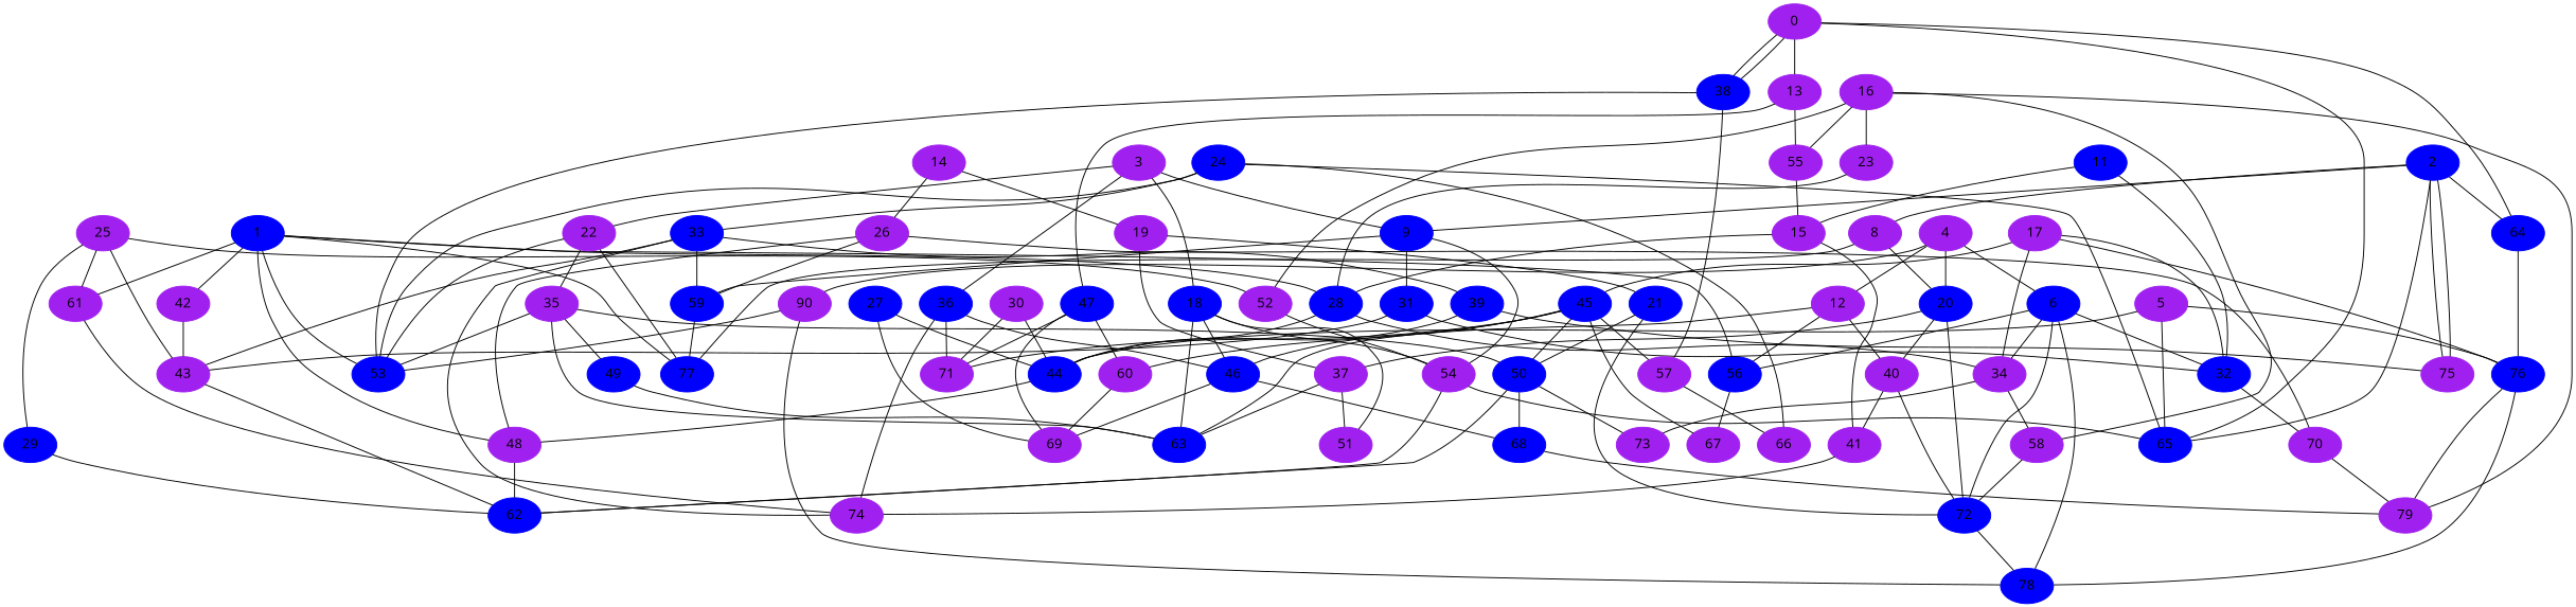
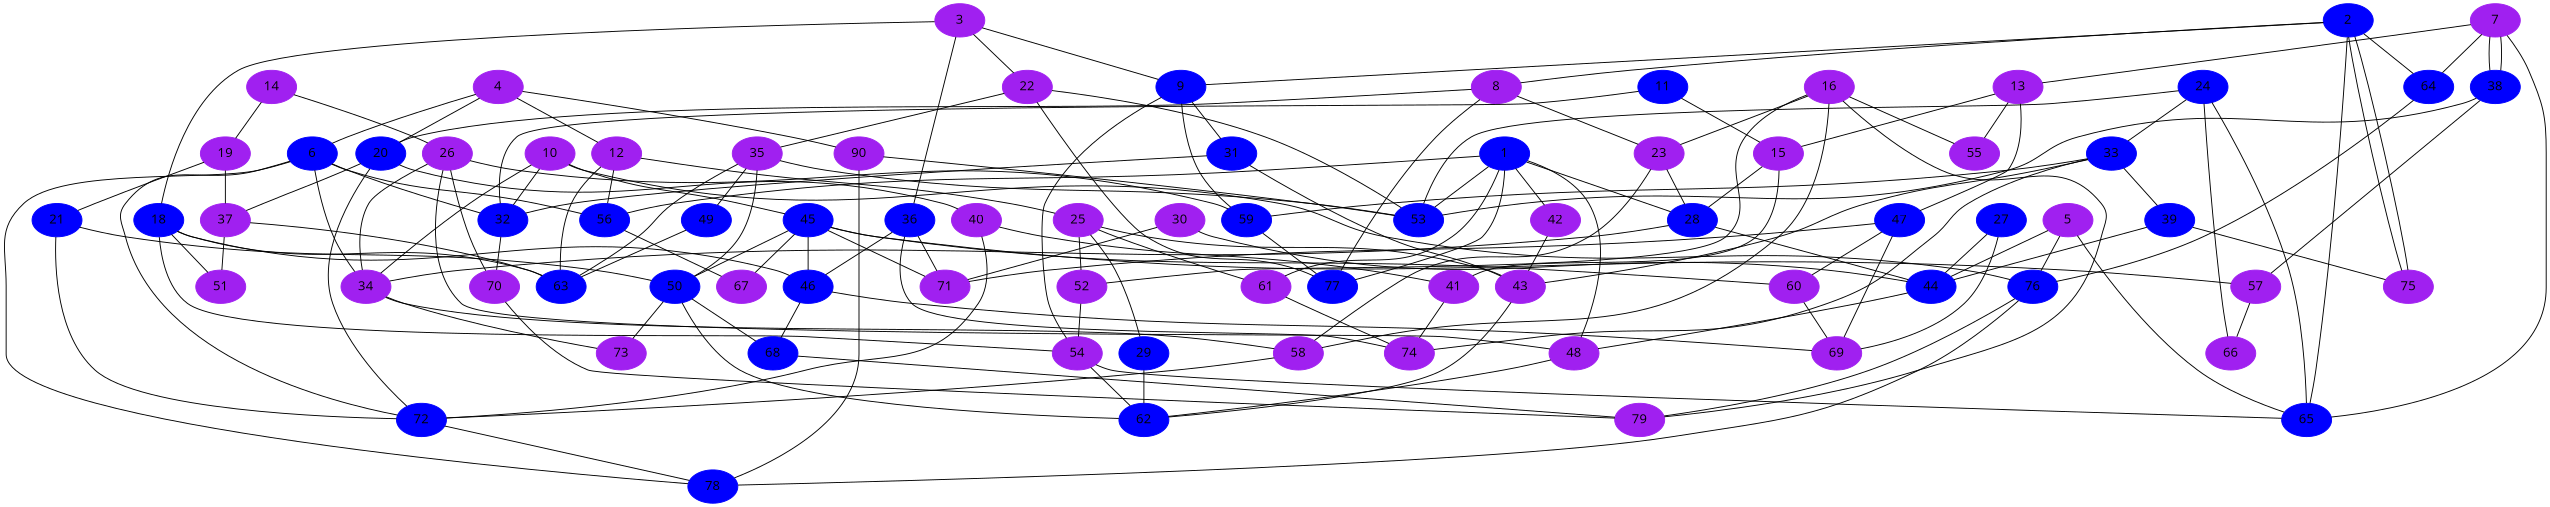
  graph {
    fontname="Open Sans"
    node [color=purple fontname="Open Sans" style=filled]
    edge [fontname="Open Sans"]
    1 [color=blue]
    28 [color=blue]
    42
    48
    53 [color=blue]
    56 [color=blue]
    61
    77 [color=blue]
    44 [color=blue]
    34
    43
    62 [color=blue]
    67
    74
    2 [color=blue]
    8
    9 [color=blue]
    64 [color=blue]
    65 [color=blue]
    75
    20 [color=blue]
    23
    31 [color=blue]
    54
    59 [color=blue]
    76 [color=blue]
    3
    18 [color=blue]
    22
    36 [color=blue]
    63 [color=blue]
    46 [color=blue]
    51
    35
    71
    6 [color=blue]
    4
    n38 [label=90]
    12
    32 [color=blue]
    72 [color=blue]
    78 [color=blue]
    25
    37
    40
    5
    79
    70
    58
    73
-   7 [label=0]
+   7
    13
    38 [color=blue]
    15
    47 [color=blue]
    55
    57
    11 [color=blue]
    41
    52
    29 [color=blue]
    69
    60
    14
    19
    26
    21 [color=blue]
    16
-   17
+   17 [label=10]
    45 [color=blue]
    50 [color=blue]
    68 [color=blue]
    49 [color=blue]
    24 [color=blue]
    33 [color=blue]
    66
    39 [color=blue]
    27 [color=blue]
    30
    1 -- 28
    1 -- 42
    1 -- 48
    1 -- 53
    1 -- 56
    1 -- 61
    1 -- 77
    28 -- 44
    28 -- 34
    42 -- 43
    48 -- 62
    56 -- 67
    61 -- 74
    44 -- 48
    34 -- 58
    34 -- 73
    43 -- 62
    2 -- 8
    2 -- 9
    2 -- 64
    2 -- 65
    2 -- 75
    2 -- 75
    8 -- 77
    8 -- 20
+   8 -- 23
    9 -- 31
    9 -- 54
    9 -- 59
    64 -- 76
    20 -- 72
    20 -- 37
    20 -- 40
    23 -- 28
+   23 -- 58
    31 -- 43
    31 -- 32
    54 -- 62
    54 -- 65
    59 -- 77
    76 -- 78
    76 -- 79
    3 -- 9
    3 -- 18
    3 -- 22
    3 -- 36
    18 -- 54
    18 -- 63
    18 -- 46
    18 -- 51
    22 -- 53
    22 -- 77
    22 -- 35
    36 -- 74
    36 -- 46
    36 -- 71
    46 -- 69
    46 -- 68
    35 -- 53
    35 -- 63
    35 -- 50
    35 -- 49
    6 -- 56
    6 -- 34
    6 -- 32
    6 -- 72
    6 -- 78
    4 -- 20
    4 -- 6
    4 -- n38
    4 -- 12
    n38 -- 53
    n38 -- 78
    12 -- 56
    12 -- 63
-   12 -- 40
+   12 -- 25
    32 -- 70
    72 -- 78
    25 -- 61
    25 -- 43
    25 -- 52
    25 -- 29
    37 -- 63
    37 -- 51
    40 -- 72
    40 -- 41
    5 -- 44
    5 -- 65
    5 -- 76
    70 -- 79
    58 -- 72
    7 -- 64
    7 -- 65
    7 -- 13
    7 -- 38
    7 -- 38
-   55 -- 15
+   13 -- 15
    13 -- 47
    13 -- 55
    38 -- 53
    38 -- 57
    15 -- 28
    15 -- 41
    47 -- 71
    47 -- 69
    47 -- 60
    57 -- 66
    11 -- 32
    11 -- 15
    41 -- 74
    52 -- 54
    29 -- 62
    60 -- 69
    14 -- 19
    14 -- 26
    19 -- 37
    19 -- 21
    26 -- 48
+   26 -- 34
    26 -- 59
    26 -- 70
    21 -- 72
    21 -- 50
    16 -- 23
    16 -- 79
    16 -- 58
    16 -- 55
    16 -- 52
    17 -- 34
    17 -- 76
    17 -- 32
    17 -- 45
    45 -- 67
    45 -- 46
    45 -- 71
    45 -- 57
    45 -- 60
    45 -- 50
    50 -- 62
    50 -- 73
    50 -- 68
    68 -- 79
    49 -- 63
    24 -- 53
    24 -- 65
    24 -- 33
    24 -- 66
    33 -- 43
    33 -- 74
    33 -- 59
    33 -- 39
    39 -- 44
    39 -- 75
    27 -- 44
    27 -- 69
    30 -- 44
    30 -- 71
  }
